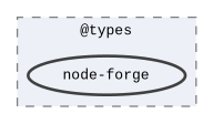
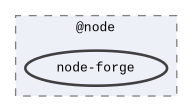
  digraph {
    compound=true
    fontname="Liberation Mono"
    n1 [color=grey25 fillcolor="#edf0f7" fontname="Liberation Mono" fontsize=10 height=0.2 label="node-forge" shape=ellipse style="filled,bold" width=0.4]
    subgraph cluster_1 {
      bgcolor="#edf0f7"
      fontsize=10
-     label="@types"
+     label="@node"
      pencolor=grey50
      style="filled,dashed"
      n1
    }
  }
